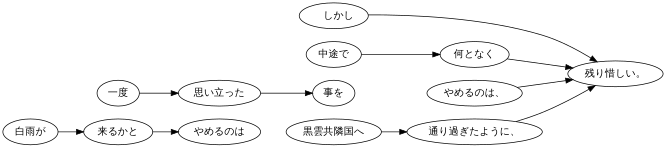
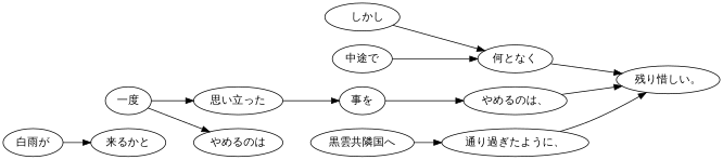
  digraph {
    fontname=Montserrat
    rankdir=LR
    node [fontname=Montserrat]
    edge [fontname=Montserrat]
    n1 [label="　しかし"]
    n2 [label="残り惜しい。"]
    n3 [label="一度"]
    n4 [label="思い立った"]
    n5 [label="事を"]
    n6 [label="やめるのは、"]
    n7 [label="中途で"]
    n8 [label="何となく"]
    n9 [label="白雨が"]
    n10 [label="来るかと"]
    n11 [label="やめるのは"]
    n12 [label="通り過ぎたように、"]
    n13 [label="黒雲共隣国へ"]
-   n1 -> n2
+   n1 -> n8
    n3 -> n4
    n4 -> n5
+   n5 -> n6
    n6 -> n2
    n7 -> n8
    n8 -> n2
    n9 -> n10
-   n10 -> n11
+   n3 -> n11
    n12 -> n2
    n13 -> n12
  }
